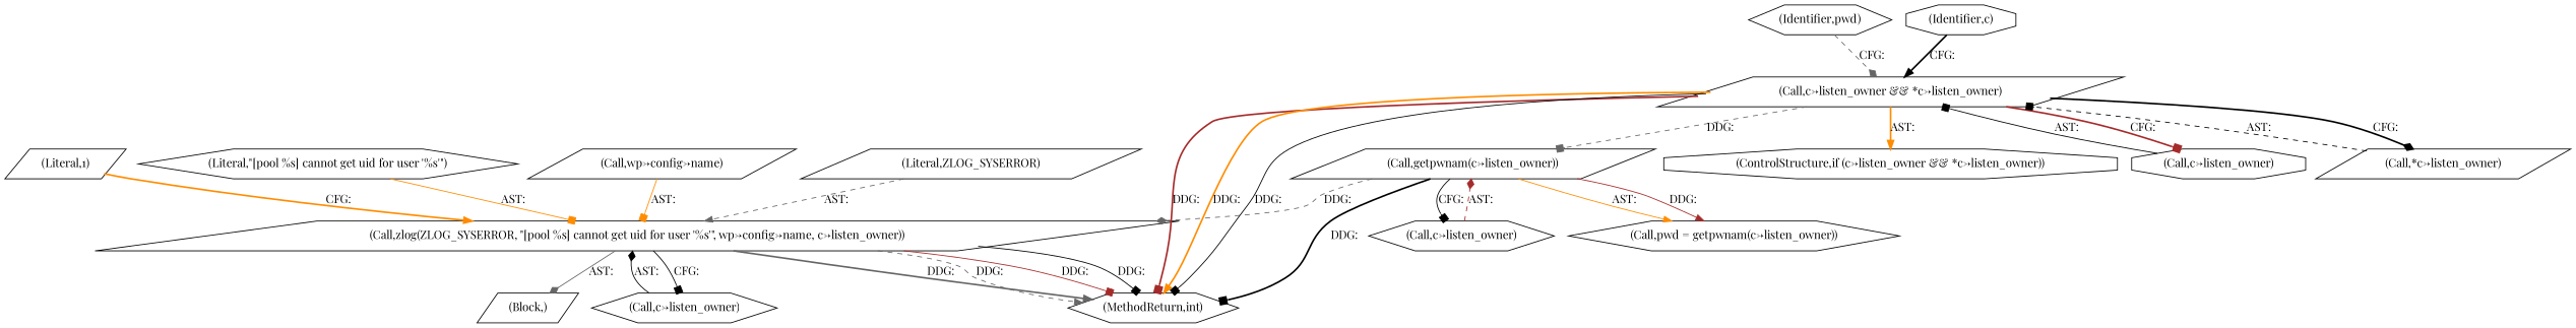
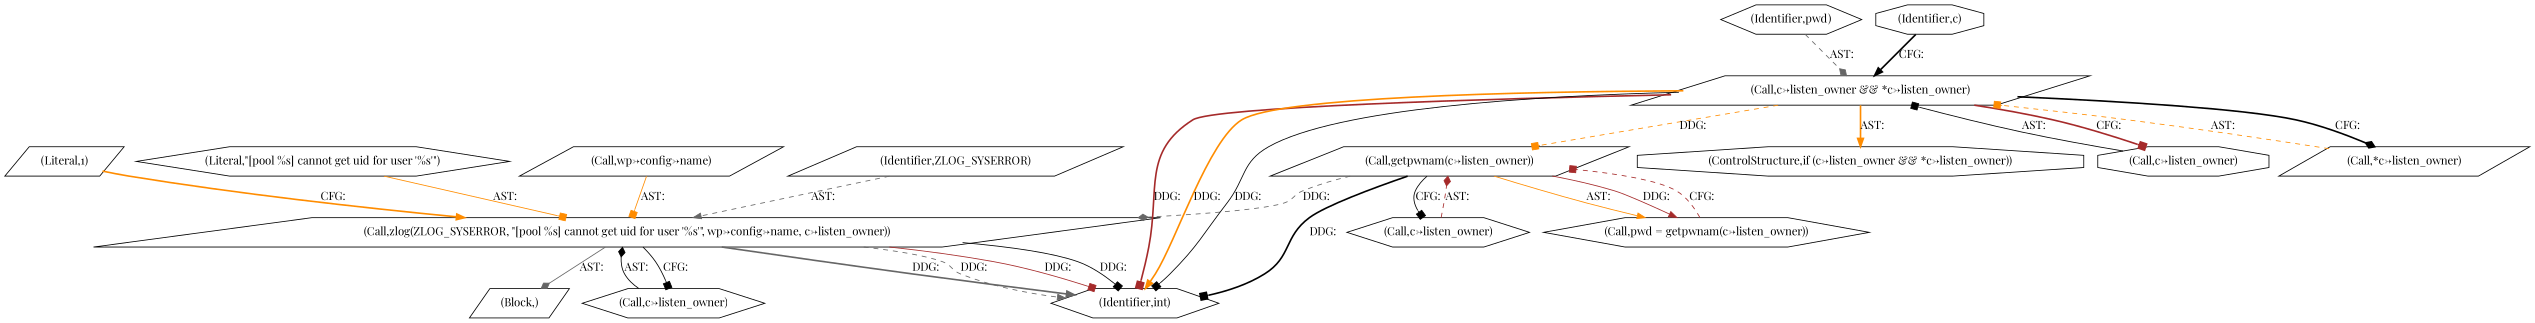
  digraph {
    fontname="Playfair Display"
    node [fontname="Playfair Display" shape=parallelogram]
    edge [arrowhead=box color=black fontname="Playfair Display" style=solid]
    n1 [label="(Call,zlog(ZLOG_SYSERROR, \"[pool %s] cannot get uid for user '%s'\", wp->config->name, c->listen_owner))"]
    n2 [label="(Block,)"]
-   n3 [label="(MethodReturn,int)" shape=hexagon]
+   n3 [label="(Identifier,int)" shape=hexagon]
    n4 [label="(Call,c->listen_owner)" shape=hexagon]
    n5 [label="(Call,getpwnam(c->listen_owner))"]
    n6 [label="(Call,c->listen_owner)" shape=hexagon]
    n7 [label="(Call,pwd = getpwnam(c->listen_owner))" shape=hexagon]
    n8 [label="(Call,c->listen_owner && *c->listen_owner)"]
    n9 [label="(ControlStructure,if (c->listen_owner && *c->listen_owner))" shape=octagon]
    n10 [label="(Call,c->listen_owner)" shape=octagon]
    n11 [label="(Call,*c->listen_owner)"]
    n12 [label="(Literal,1)"]
    n13 [label="(Literal,\"[pool %s] cannot get uid for user '%s'\")" shape=hexagon]
    n14 [label="(Call,wp->config->name)"]
-   n15 [label="(Literal,ZLOG_SYSERROR)"]
+   n15 [label="(Identifier,ZLOG_SYSERROR)"]
    n16 [label="(Identifier,pwd)" shape=hexagon]
    n17 [label="(Identifier,c)" shape=octagon]
    n1 -> n2 [arrowhead=diamond color=gray40 label="AST: "]
    n1 -> n3 [color=brown label="DDG: "]
    n1 -> n3 [label="DDG: "]
    n1 -> n3 [arrowhead=normal color=gray40 label="DDG: " style=bold]
    n1 -> n3 [arrowhead=normal color=gray40 label="DDG: " style=dashed]
    n1 -> n4 [label="CFG: "]
    n4 -> n1 [arrowhead=diamond label="AST: "]
    n5 -> n1 [arrowhead=diamond color=gray40 label="DDG: " style=dashed]
    n5 -> n3 [label="DDG: " style=bold]
    n5 -> n6 [label="CFG: "]
    n5 -> n7 [arrowhead=normal color=darkorange label="AST: "]
    n5 -> n7 [arrowhead=normal color=brown label="DDG: "]
    n6 -> n5 [arrowhead=diamond color=brown label="AST: " style=dashed]
+   n7 -> n5 [color=brown label="CFG: " style=dashed]
    n8 -> n3 [color=brown label="DDG: " style=bold]
    n8 -> n3 [arrowhead=normal color=darkorange label="DDG: " style=bold]
    n8 -> n3 [label="DDG: "]
-   n8 -> n5 [color=gray40 label="DDG: " style=dashed]
+   n8 -> n5 [color=darkorange label="DDG: " style=dashed]
    n8 -> n9 [arrowhead=normal color=darkorange label="AST: " style=bold]
    n8 -> n10 [color=brown label="CFG: " style=bold]
    n8 -> n11 [arrowhead=diamond label="CFG: " style=bold]
    n10 -> n8 [label="AST: "]
-   n11 -> n8 [label="AST: " style=dashed]
+   n11 -> n8 [color=darkorange label="AST: " style=dashed]
    n12 -> n1 [arrowhead=normal color=darkorange label="CFG: " style=bold]
    n13 -> n1 [color=darkorange label="AST: "]
    n14 -> n1 [color=darkorange label="AST: "]
    n15 -> n1 [arrowhead=normal color=gray40 label="AST: " style=dashed]
-   n16 -> n8 [arrowhead=diamond color=gray40 label="CFG: " style=dashed]
+   n16 -> n8 [arrowhead=diamond color=gray40 label="AST: " style=dashed]
    n17 -> n8 [arrowhead=normal label="CFG: " style=bold]
  }
